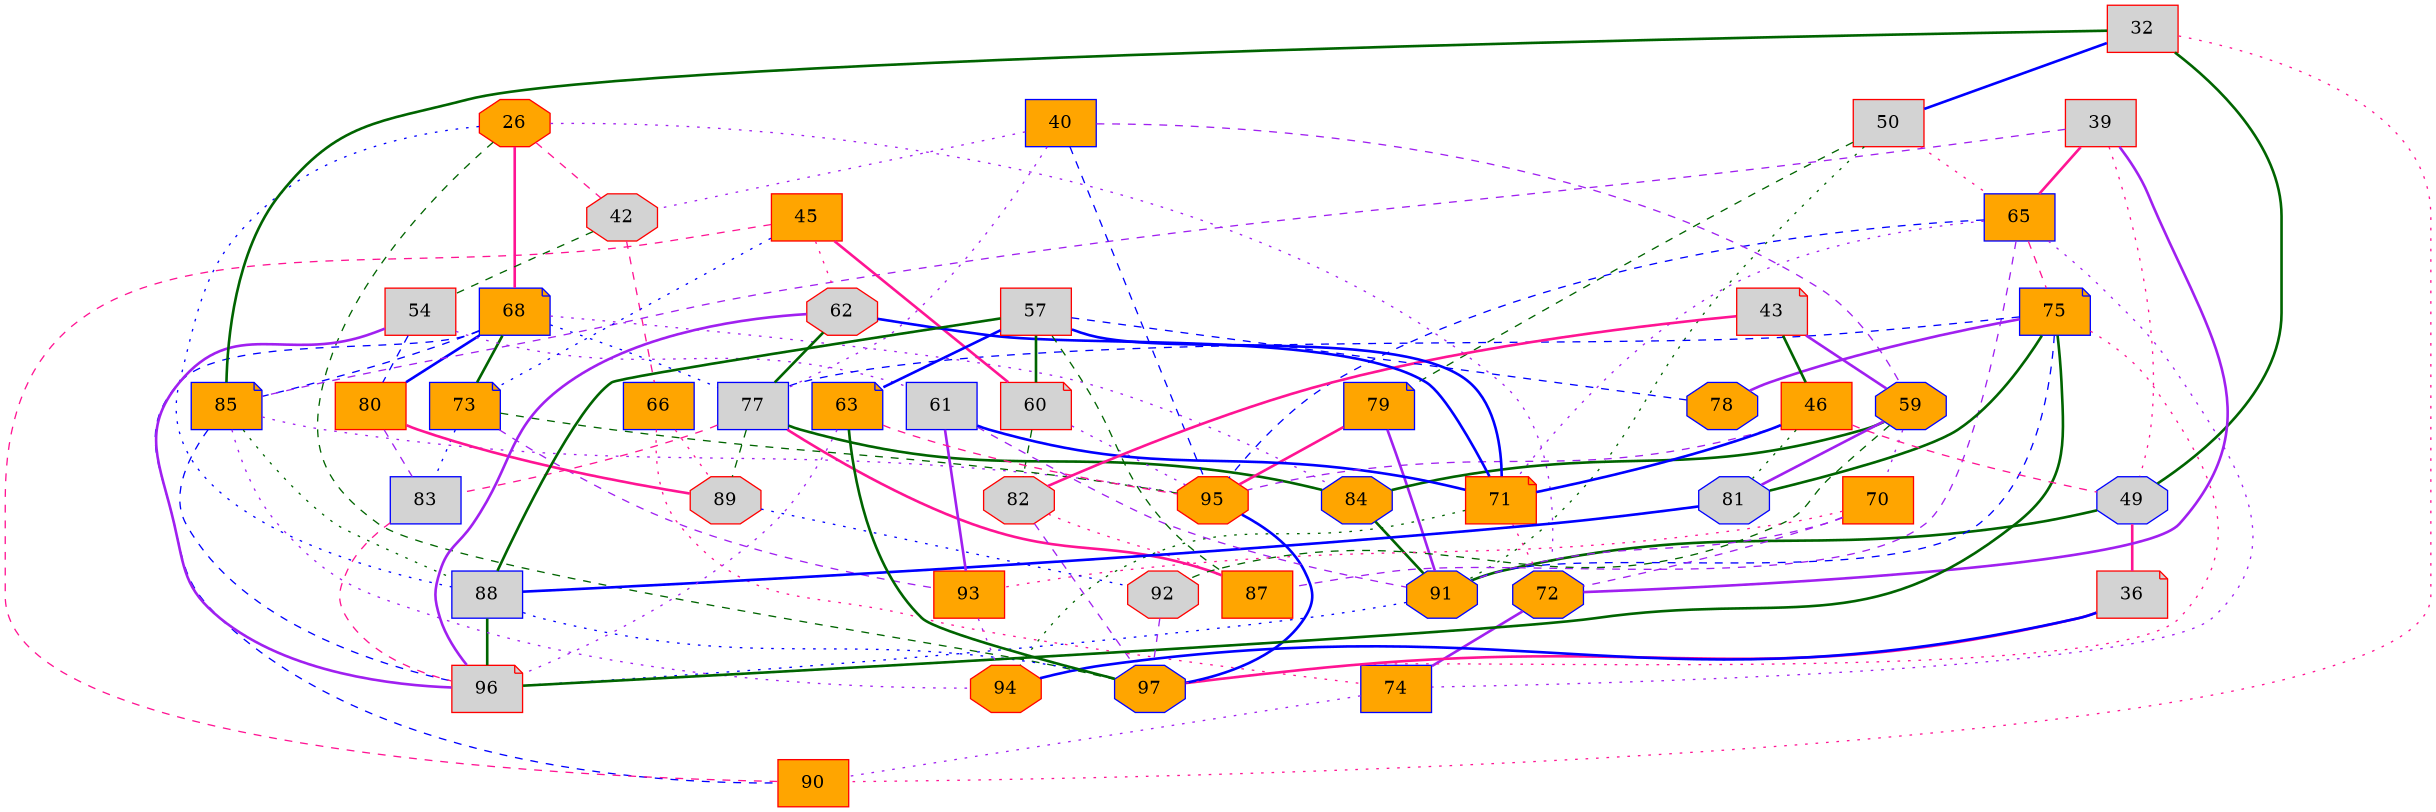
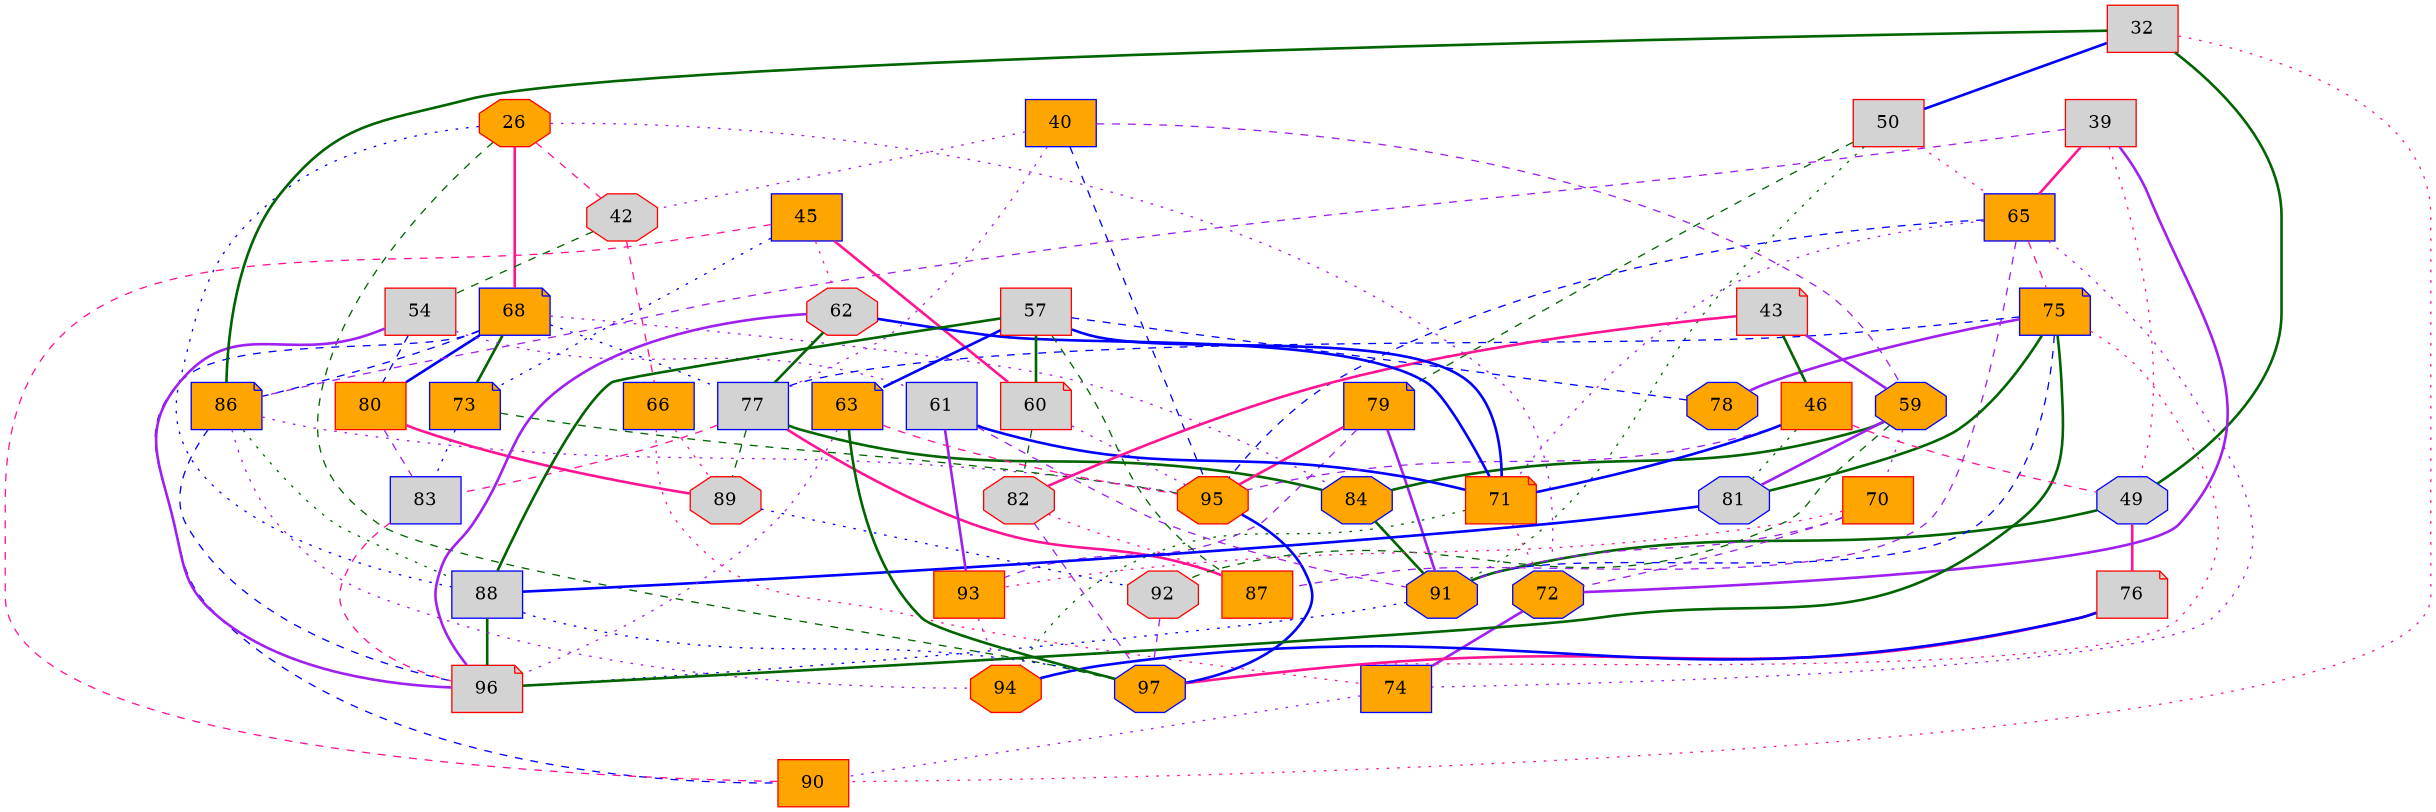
  graph {
    node [color=red fillcolor=orange shape=box style=filled]
    edge [color=purple style=bold]
    26 [shape=octagon super="+5+19"]
    42 [fillcolor=lightgrey shape=octagon]
    68 [color=blue shape=note super="+17+67"]
    72 [color=blue shape=octagon super="+3"]
    88 [color=blue fillcolor=lightgrey super="+55+85"]
    97 [color=blue shape=octagon super="+1+30+23"]
    54 [fillcolor=lightgrey]
    66 [color=blue]
-   86 [color=blue shape=note super="+48" label=85]
+   86 [color=blue shape=note super="+48"]
    90
    77 [color=blue fillcolor=lightgrey super="+18+69"]
    73 [color=blue shape=note super="+13+14+44"]
    80
    84 [color=blue shape=octagon super="+25"]
    74 [color=blue super="+29"]
    96 [fillcolor=lightgrey shape=note super="+15+35+53"]
    49 [color=blue fillcolor=lightgrey shape=octagon super="+20"]
-   76 [fillcolor=lightgrey shape=note label=36]
+   76 [fillcolor=lightgrey shape=note]
    91 [color=blue shape=octagon super="+31+41"]
    32 [fillcolor=lightgrey]
    50 [fillcolor=lightgrey]
    65 [color=blue super="+6+38"]
    79 [color=blue shape=note]
    95 [shape=octagon super="+64+27+52"]
    94 [shape=octagon]
    60 [fillcolor=lightgrey shape=note super="+24"]
    82 [fillcolor=lightgrey shape=octagon]
    39 [fillcolor=lightgrey]
    75 [color=blue shape=note super="+7+36+58"]
    71 [shape=note super="+11"]
    87
    40 [color=blue]
    59 [color=blue shape=octagon super="+10+56"]
    81 [color=blue fillcolor=lightgrey shape=octagon]
    70
    92 [fillcolor=lightgrey shape=octagon]
    89 [fillcolor=lightgrey shape=octagon]
    83 [color=blue fillcolor=lightgrey]
    61 [color=blue fillcolor=lightgrey]
    46 [super="+33"]
    43 [fillcolor=lightgrey shape=note]
    78 [color=blue shape=octagon]
-   45
+   45 [color=blue]
    62 [fillcolor=lightgrey shape=octagon]
    93
    57 [fillcolor=lightgrey super="+47+16"]
    63 [color=blue shape=note super="+28"]
    26 -- 42 [color=deeppink style=dashed]
    26 -- 68 [color=deeppink weight=2]
    26 -- 72 [style=dotted]
    26 -- 88 [color=blue style=dotted]
    26 -- 97 [color=darkgreen style=dashed weight=2]
    42 -- 54 [color=darkgreen style=dashed]
    42 -- 66 [color=deeppink style=dashed]
    68 -- 86 [color=blue style=dashed]
    68 -- 90 [color=blue style=dashed]
    68 -- 77 [color=blue style=dotted]
    68 -- 73 [color=darkgreen weight=4]
    68 -- 80 [color=blue]
    68 -- 84 [style=dotted weight=2]
    72 -- 74 [weight=2]
    88 -- 97 [color=blue style=dotted]
    88 -- 96 [color=darkgreen weight=2]
    54 -- 80 [color=blue style=dashed]
    54 -- 96
    54 -- 61 [style=dotted]
    66 -- 74 [color=deeppink style=dotted weight=2]
    66 -- 89 [color=deeppink style=dotted]
    86 -- 88 [color=darkgreen style=dotted]
    86 -- 96 [color=blue style=dashed]
    86 -- 95 [style=dotted]
    86 -- 94 [style=dotted]
    77 -- 84 [color=darkgreen]
    77 -- 87 [color=deeppink]
    77 -- 89 [color=darkgreen style=dashed]
    77 -- 83 [color=deeppink style=dashed]
    73 -- 95 [color=darkgreen style=dashed weight=5]
    73 -- 83 [color=blue style=dotted]
-   73 -- 93 [style=dashed]
+   79 -- 93 [style=dashed]
    80 -- 89 [color=deeppink]
    80 -- 83 [style=dashed]
    84 -- 91 [color=darkgreen]
    74 -- 90 [style=dotted]
    49 -- 76 [color=deeppink weight=2]
    49 -- 91 [color=darkgreen]
    76 -- 97 [color=deeppink]
    76 -- 94 [color=blue]
    91 -- 96 [color=blue style=dotted]
    32 -- 86 [color=darkgreen]
    32 -- 90 [color=deeppink style=dotted]
    32 -- 49 [color=darkgreen]
    32 -- 50 [color=blue]
    50 -- 91 [color=darkgreen style=dotted]
    50 -- 65 [color=deeppink style=dotted]
    50 -- 79 [color=darkgreen style=dashed]
    65 -- 74 [style=dotted]
    65 -- 95 [color=blue style=dashed]
    65 -- 75 [color=deeppink style=dashed weight=2]
    65 -- 71 [style=dotted]
    65 -- 87 [style=dashed]
    79 -- 91
    79 -- 95 [color=deeppink weight=2]
    95 -- 97 [color=blue]
    60 -- 95 [style=dotted]
    60 -- 82 [color=darkgreen style=dashed]
    82 -- 97 [style=dashed]
    82 -- 87 [color=deeppink style=dotted]
    39 -- 72
    39 -- 86 [style=dashed]
    39 -- 49 [color=deeppink style=dotted]
    39 -- 65 [color=deeppink]
    75 -- 97 [color=deeppink style=dotted weight=2]
    75 -- 77 [color=blue style=dashed]
    75 -- 96 [color=darkgreen]
    75 -- 91 [color=blue style=dashed]
    75 -- 81 [color=darkgreen]
    75 -- 78
    71 -- 72 [color=deeppink style=dotted]
    71 -- 94 [color=darkgreen style=dotted]
    40 -- 42 [style=dotted]
    40 -- 77 [style=dotted]
    40 -- 95 [color=blue style=dashed]
    40 -- 59 [style=dashed]
    59 -- 84 [color=darkgreen weight=2]
    59 -- 81
    59 -- 70 [style=dotted]
    59 -- 92 [color=darkgreen style=dashed weight=2]
    81 -- 88 [color=blue]
    70 -- 72 [style=dashed]
    70 -- 91 [style=dashed]
    70 -- 93 [color=deeppink style=dotted]
    92 -- 97 [style=dashed]
    89 -- 92 [color=blue style=dotted]
    83 -- 96 [color=deeppink style=dashed]
    61 -- 91 [style=dashed]
    61 -- 71 [color=blue]
    61 -- 93
    46 -- 49 [color=deeppink style=dashed]
    46 -- 95 [style=dashed weight=2]
    46 -- 71 [color=blue]
    46 -- 81 [color=darkgreen style=dotted]
    43 -- 82 [color=deeppink]
    43 -- 59
    43 -- 46 [color=darkgreen]
    45 -- 90 [color=deeppink style=dashed]
    45 -- 73 [color=blue style=dotted]
    45 -- 60 [color=deeppink]
    45 -- 62 [color=deeppink style=dotted]
    62 -- 77 [color=darkgreen]
    62 -- 96
    62 -- 71 [color=blue]
    93 -- 94 [style=dotted]
    57 -- 88 [color=darkgreen weight=2]
    57 -- 60 [color=darkgreen]
    57 -- 71 [color=blue weight=2]
    57 -- 87 [color=darkgreen style=dashed]
    57 -- 78 [color=blue style=dashed weight=3]
    57 -- 63 [color=blue]
    63 -- 97 [color=darkgreen]
    63 -- 96 [style=dotted weight=2]
    63 -- 95 [color=deeppink style=dashed weight=2]
  }
